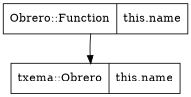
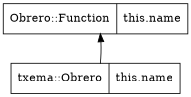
  digraph {
    rankdir=TB
    node [shape=record]
    n1 [label="Obrero::Function | this.name"]
    n2 [label="txema::Obrero | this.name"]
-   n1 -> n2
+   n2 -> n1
  }
